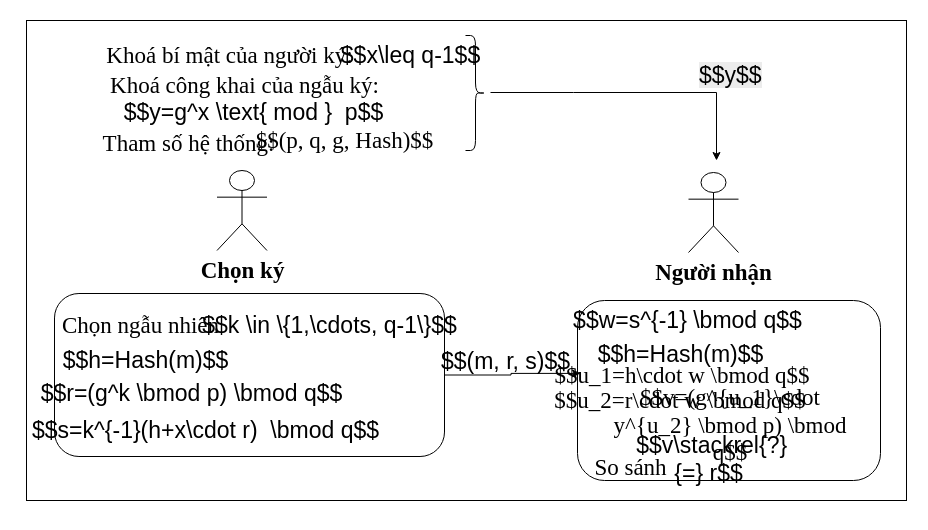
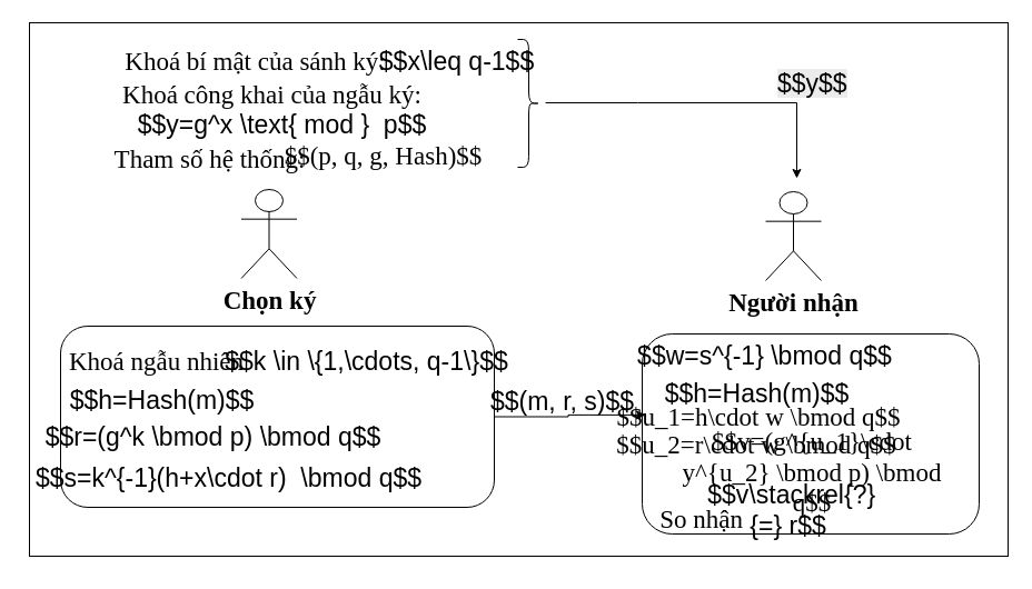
  <mxCell id="0" />
  <mxCell id="1" parent="0" />
  <mxCell id="2" value="" style="rounded=0;whiteSpace=wrap;html=1;" parent="1" vertex="1"><mxGeometry x="26" y="20" width="880" height="480" as="geometry" /></mxCell>
  <mxCell id="3" value="" style="rounded=1;whiteSpace=wrap;html=1;" parent="1" vertex="1"><mxGeometry x="577" y="300" width="303" height="180" as="geometry" /></mxCell>
  <mxCell id="4" value="&lt;font style=&quot;font-size: 23px;&quot;&gt;$$w=s^{-1} \bmod q$$&lt;/font&gt;" style="text;html=1;align=center;verticalAlign=middle;resizable=0;points=[];autosize=1;strokeColor=none;fillColor=none;fontSize=14;" parent="1" vertex="1"><mxGeometry x="562" y="300" width="250" height="40" as="geometry" /></mxCell>
  <mxCell id="5" value="&lt;font style=&quot;font-size: 23px;&quot;&gt;$$h=Hash(m)$$&lt;/font&gt;" style="text;html=1;align=center;verticalAlign=middle;resizable=0;points=[];autosize=1;strokeColor=none;fillColor=none;fontSize=14;" parent="1" vertex="1"><mxGeometry x="585" y="333.5" width="190" height="40" as="geometry" /></mxCell>
  <mxCell id="6" value="&lt;b&gt;&lt;font face=&quot;Times New Roman&quot; style=&quot;font-size: 23px;&quot;&gt;Chọn ký&lt;/font&gt;&lt;/b&gt;" style="shape=umlActor;verticalLabelPosition=bottom;verticalAlign=top;html=1;outlineConnect=0;" parent="1" vertex="1"><mxGeometry x="216.5" y="170" width="50" height="80" as="geometry" /></mxCell>
  <mxCell id="7" value="" style="rounded=1;whiteSpace=wrap;html=1;" parent="1" vertex="1"><mxGeometry x="54" y="293" width="390" height="163" as="geometry" /></mxCell>
  <mxCell id="8" value="&lt;b&gt;&lt;font face=&quot;Times New Roman&quot; style=&quot;font-size: 23px;&quot;&gt;Người nhận&lt;/font&gt;&lt;/b&gt;" style="shape=umlActor;verticalLabelPosition=bottom;verticalAlign=top;html=1;outlineConnect=0;" parent="1" vertex="1"><mxGeometry x="688" y="172" width="50" height="80" as="geometry" /></mxCell>
  <mxCell id="9" value="&lt;span style=&quot;font-size: 23px; white-space: normal;&quot;&gt;&amp;nbsp;$$v\stackrel{?}{=} r$$&lt;/span&gt;&lt;br&gt;&lt;div&gt;&lt;span style=&quot;font-size: 23px; white-space: normal;&quot;&gt;&lt;br&gt;&lt;/span&gt;&lt;/div&gt;" style="text;html=1;align=center;verticalAlign=middle;resizable=0;points=[];autosize=1;strokeColor=none;fillColor=none;" parent="1" vertex="1"><mxGeometry x="583" y="438" width="250" height="70" as="geometry" /></mxCell>
- <mxCell id="10" value="&lt;font face=&quot;Times New Roman&quot; style=&quot;font-size: 23px;&quot;&gt;So sánh&lt;/font&gt;" style="text;html=1;align=center;verticalAlign=middle;resizable=0;points=[];autosize=1;strokeColor=none;fillColor=none;" parent="1" vertex="1"><mxGeometry x="580" y="447" width="100" height="40" as="geometry" /></mxCell>
+ <mxCell id="10" value="&lt;font face=&quot;Times New Roman&quot; style=&quot;font-size: 23px;&quot;&gt;So nhận&lt;/font&gt;" style="text;html=1;align=center;verticalAlign=middle;resizable=0;points=[];autosize=1;strokeColor=none;fillColor=none;" parent="1" vertex="1"><mxGeometry x="580" y="447" width="100" height="40" as="geometry" /></mxCell>
  <mxCell id="11" style="edgeStyle=orthogonalEdgeStyle;rounded=0;orthogonalLoop=1;jettySize=auto;html=1;entryX=0.01;entryY=0.405;entryDx=0;entryDy=0;entryPerimeter=0;" parent="1" source="7" target="3" edge="1"><mxGeometry relative="1" as="geometry" /></mxCell>
  <mxCell id="12" value="&lt;font style=&quot;font-size: 23px;&quot;&gt;$$(m, r, s)$$&lt;/font&gt;" style="text;html=1;align=center;verticalAlign=middle;resizable=0;points=[];autosize=1;strokeColor=none;fillColor=none;" parent="1" vertex="1"><mxGeometry x="430" y="341" width="150" height="40" as="geometry" /></mxCell>
- <mxCell id="13" value="&lt;font face=&quot;Times New Roman&quot; style=&quot;font-size: 23px;&quot;&gt;Khoá bí mật của người ký:&lt;/font&gt;" style="text;html=1;align=center;verticalAlign=middle;resizable=0;points=[];autosize=1;strokeColor=none;fillColor=none;" parent="1" vertex="1"><mxGeometry x="93.5" y="35" width="270" height="40" as="geometry" /></mxCell>
+ <mxCell id="13" value="&lt;font face=&quot;Times New Roman&quot; style=&quot;font-size: 23px;&quot;&gt;Khoá bí mật của sánh ký:&lt;/font&gt;" style="text;html=1;align=center;verticalAlign=middle;resizable=0;points=[];autosize=1;strokeColor=none;fillColor=none;" parent="1" vertex="1"><mxGeometry x="93.5" y="35" width="270" height="40" as="geometry" /></mxCell>
  <mxCell id="14" value="&lt;font face=&quot;Times New Roman&quot; style=&quot;font-size: 23px;&quot;&gt;Khoá công khai của ngẫu ký:&lt;/font&gt;" style="text;html=1;align=center;verticalAlign=middle;resizable=0;points=[];autosize=1;strokeColor=none;fillColor=none;" parent="1" vertex="1"><mxGeometry x="93.5" y="65" width="300" height="40" as="geometry" /></mxCell>
  <mxCell id="15" value="&lt;font style=&quot;font-size: 23px;&quot;&gt;$$y=g^x \text{ mod } &amp;nbsp;p$$&lt;/font&gt;" style="text;html=1;align=center;verticalAlign=middle;resizable=0;points=[];autosize=1;strokeColor=none;fillColor=none;" parent="1" vertex="1"><mxGeometry x="113" y="92" width="280" height="40" as="geometry" /></mxCell>
  <mxCell id="16" value="&lt;span style=&quot;caret-color: rgb(0, 0, 0); color: rgb(0, 0, 0); font-family: Helvetica; font-size: 23px; font-style: normal; font-variant-caps: normal; font-weight: 400; letter-spacing: normal; text-align: center; text-indent: 0px; text-transform: none; white-space: nowrap; word-spacing: 0px; -webkit-text-stroke-width: 0px; background-color: rgb(236, 236, 236); text-decoration: none; float: none; display: inline !important;&quot;&gt;$$y$$&lt;/span&gt;" style="text;whiteSpace=wrap;html=1;" parent="1" vertex="1"><mxGeometry x="697" y="55" width="100" height="50" as="geometry" /></mxCell>
  <mxCell id="17" value="" style="shape=curlyBracket;whiteSpace=wrap;html=1;rounded=1;flipH=1;labelPosition=right;verticalLabelPosition=middle;align=left;verticalAlign=middle;" parent="1" vertex="1"><mxGeometry x="465" y="35" width="20" height="115" as="geometry" /></mxCell>
  <mxCell id="18" value="&lt;font style=&quot;font-size: 23px;&quot;&gt;$$r=(g^k \bmod p) \bmod q$$&lt;/font&gt;" style="text;html=1;align=center;verticalAlign=middle;resizable=0;points=[];autosize=1;strokeColor=none;fillColor=none;fontSize=14;" parent="1" vertex="1"><mxGeometry x="26" y="373" width="330" height="40" as="geometry" /></mxCell>
  <mxCell id="19" value="&lt;font style=&quot;font-size: 23px;&quot;&gt;$$h=Hash(m)$$&lt;/font&gt;" style="text;html=1;align=center;verticalAlign=middle;resizable=0;points=[];autosize=1;strokeColor=none;fillColor=none;fontSize=14;" parent="1" vertex="1"><mxGeometry x="50" y="340" width="190" height="40" as="geometry" /></mxCell>
  <mxCell id="20" value="&lt;font style=&quot;font-size: 23px;&quot;&gt;$$s=k^{-1}(h+x\cdot r) &amp;nbsp;\bmod q$$&lt;/font&gt;" style="text;html=1;align=center;verticalAlign=middle;resizable=0;points=[];autosize=1;strokeColor=none;fillColor=none;fontSize=14;" parent="1" vertex="1"><mxGeometry x="20" y="410" width="370" height="40" as="geometry" /></mxCell>
- <mxCell id="21" value="&lt;font style=&quot;font-size: 23px;&quot; face=&quot;Times New Roman&quot;&gt;Chọn ngẫu nhiên&lt;/font&gt;" style="text;html=1;align=center;verticalAlign=middle;resizable=0;points=[];autosize=1;strokeColor=none;fillColor=none;fontSize=14;" parent="1" vertex="1"><mxGeometry x="50" y="305" width="180" height="40" as="geometry" /></mxCell>
+ <mxCell id="21" value="&lt;font style=&quot;font-size: 23px;&quot; face=&quot;Times New Roman&quot;&gt;Khoá ngẫu nhiên&lt;/font&gt;" style="text;html=1;align=center;verticalAlign=middle;resizable=0;points=[];autosize=1;strokeColor=none;fillColor=none;fontSize=14;" parent="1" vertex="1"><mxGeometry x="50" y="305" width="180" height="40" as="geometry" /></mxCell>
  <mxCell id="22" value="&lt;font style=&quot;font-size: 23px;&quot;&gt;$$k \in \{1,\cdots, q-1\}$$&lt;/font&gt;" style="text;html=1;align=center;verticalAlign=middle;resizable=0;points=[];autosize=1;strokeColor=none;fillColor=none;fontSize=14;" parent="1" vertex="1"><mxGeometry x="189" y="305" width="280" height="40" as="geometry" /></mxCell>
  <mxCell id="23" value="&lt;span style=&quot;font-family: &amp;quot;Times New Roman&amp;quot;;&quot;&gt;&lt;font style=&quot;font-size: 23px;&quot;&gt;$$(p, q, g, Hash)$$&lt;/font&gt;&lt;/span&gt;" style="text;html=1;align=center;verticalAlign=middle;resizable=0;points=[];autosize=1;strokeColor=none;fillColor=none;fontSize=14;" parent="1" vertex="1"><mxGeometry x="244" y="120" width="200" height="40" as="geometry" /></mxCell>
  <mxCell id="24" value="&lt;font style=&quot;font-size: 23px;&quot; face=&quot;Times New Roman&quot;&gt;Tham số hệ thống:&lt;/font&gt;" style="text;html=1;align=center;verticalAlign=middle;resizable=0;points=[];autosize=1;strokeColor=none;fillColor=none;fontSize=14;" parent="1" vertex="1"><mxGeometry x="88" y="123" width="200" height="40" as="geometry" /></mxCell>
  <mxCell id="25" style="edgeStyle=orthogonalEdgeStyle;rounded=0;orthogonalLoop=1;jettySize=auto;html=1;" parent="1" edge="1"><mxGeometry relative="1" as="geometry"><mxPoint x="716" y="160" as="targetPoint" /><mxPoint x="490" y="92" as="sourcePoint" /><Array as="points"><mxPoint x="573" y="92" /><mxPoint x="717" y="92" /></Array></mxGeometry></mxCell>
  <mxCell id="26" value="&lt;font style=&quot;font-size: 23px;&quot; face=&quot;Times New Roman&quot;&gt;$$u_1=h\cdot w \bmod q$$&lt;/font&gt;" style="text;html=1;align=center;verticalAlign=middle;whiteSpace=wrap;rounded=0;" parent="1" vertex="1"><mxGeometry x="552" y="360" width="260" height="30" as="geometry" /></mxCell>
  <mxCell id="27" value="&lt;font style=&quot;font-size: 23px;&quot; face=&quot;Times New Roman&quot;&gt;$$u_2=r\cdot w \bmod q$$&lt;/font&gt;" style="text;html=1;align=center;verticalAlign=middle;whiteSpace=wrap;rounded=0;" parent="1" vertex="1"><mxGeometry x="550" y="385" width="260" height="30" as="geometry" /></mxCell>
  <mxCell id="28" value="&lt;font style=&quot;font-size: 23px;&quot; face=&quot;Times New Roman&quot;&gt;$$v=(g^{u_1}\cdot y^{u_2} \bmod p) \bmod q$$&lt;/font&gt;" style="text;html=1;align=center;verticalAlign=middle;whiteSpace=wrap;rounded=0;" parent="1" vertex="1"><mxGeometry x="600" y="410" width="260" height="30" as="geometry" /></mxCell>
  <mxCell id="29" value="&lt;font style=&quot;font-size: 23px;&quot;&gt;$$x\leq q-1$$&lt;/font&gt;" style="text;html=1;align=center;verticalAlign=middle;resizable=0;points=[];autosize=1;strokeColor=none;fillColor=none;fontSize=14;" parent="1" vertex="1"><mxGeometry x="330" y="35" width="160" height="40" as="geometry" /></mxCell>
